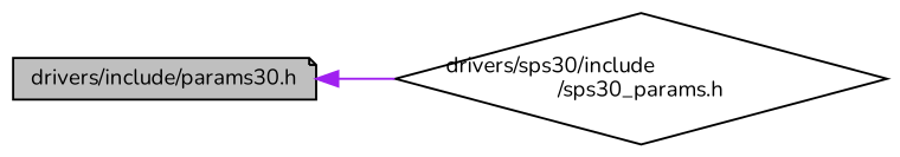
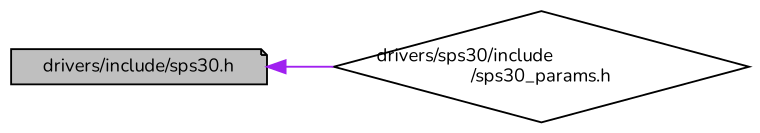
  digraph {
    rankdir=LR
    fontname=Nunito
    node [color=black fontname=Nunito fontsize=10 style=filled]
-   n1 [fillcolor=grey75 fontcolor=black height=0.2 label="drivers/include/params30.h" shape=note width=0.4]
+   n1 [fillcolor=grey75 fontcolor=black height=0.2 label="drivers/include/sps30.h" shape=note width=0.4]
    n2 [fillcolor=white height=0.2 label="drivers/sps30/include\l/sps30_params.h" shape=diamond width=0.4]
    n1 -> n2 [color=purple dir=back fontname=Nunito fontsize=10 labelfontname=Helvetica labelfontsize=10 style=solid]
  }
